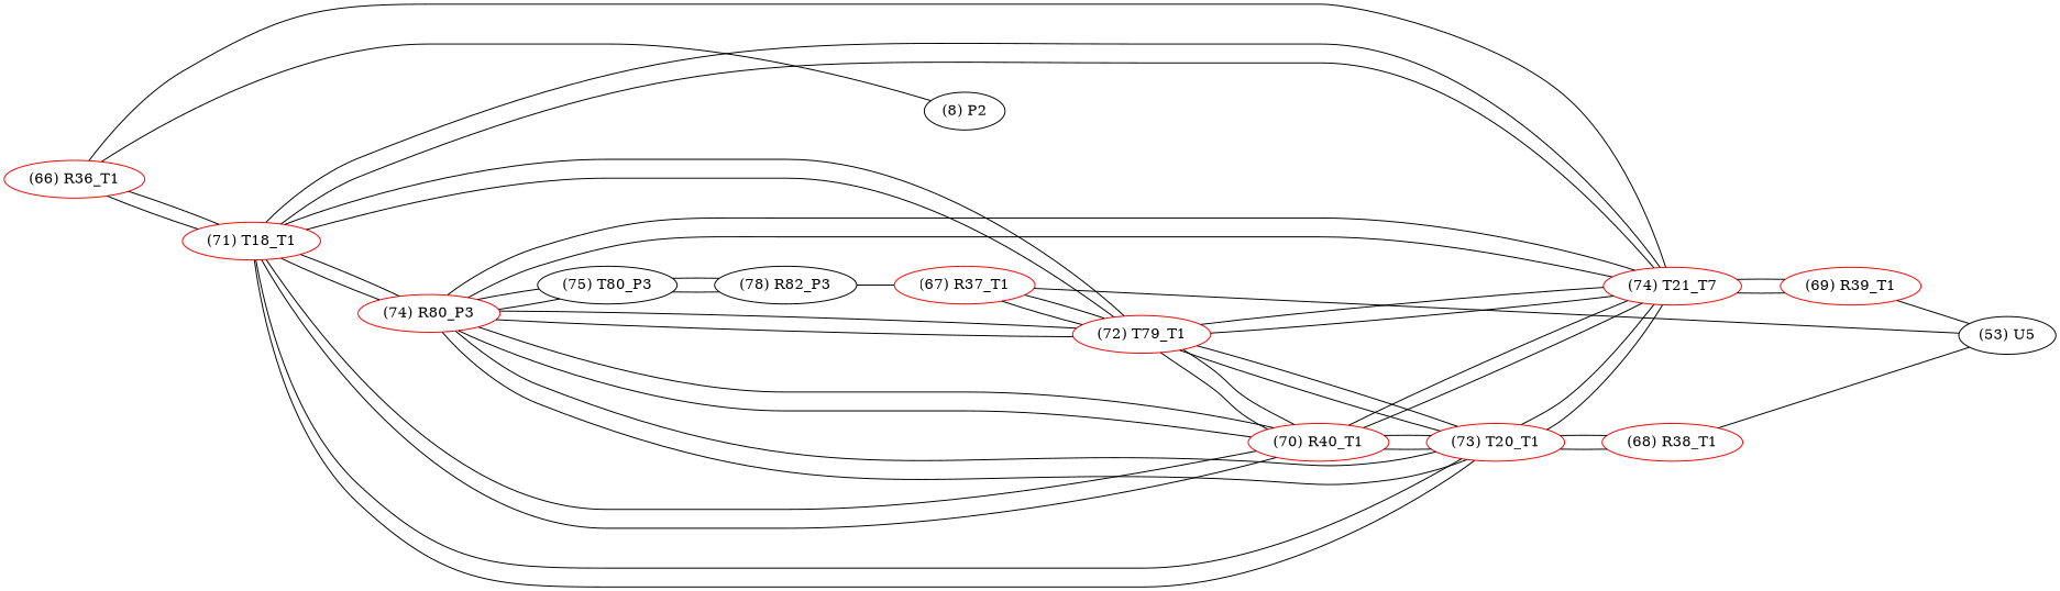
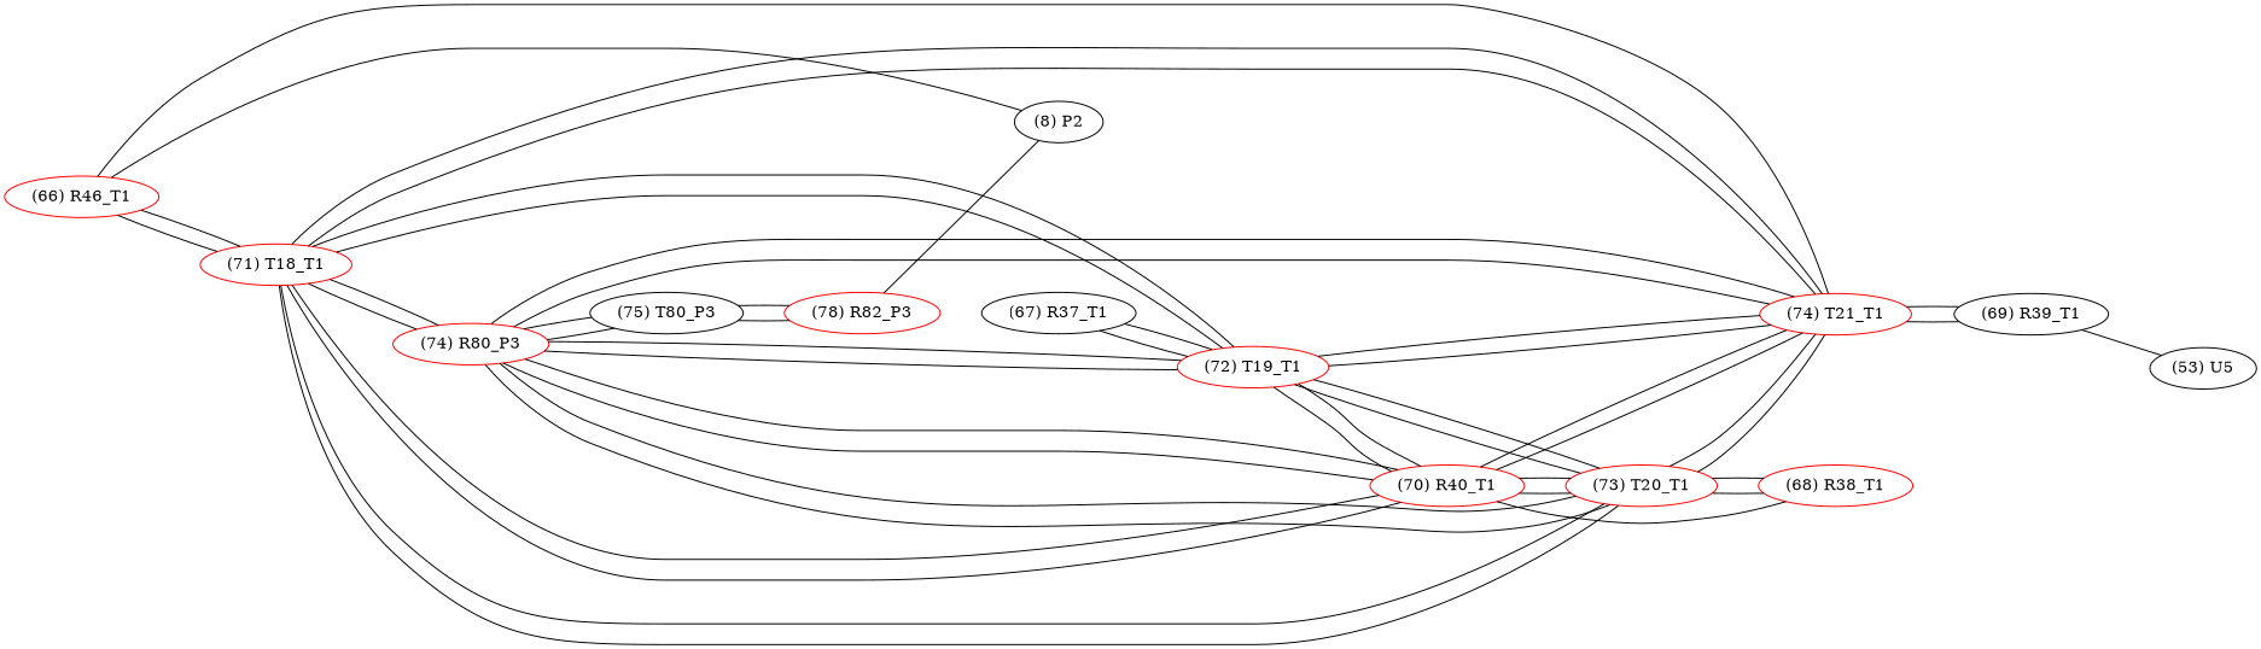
  graph {
    rankdir=LR
    node [color=red]
-   n1 [label="(66) R36_T1"]
+   n1 [label="(66) R46_T1"]
    n2 [label="(8) P2" color=""]
    n3 [label="(71) T18_T1"]
-   n4 [label="(74) T21_T7"]
+   n4 [label="(74) T21_T1"]
    n5 [label="(53) U5" color=""]
-   n6 [label="(72) T79_T1"]
+   n6 [label="(72) T19_T1"]
    n7 [label="(73) T20_T1"]
    n8 [label="(70) R40_T1"]
    n9 [label="(74) R80_P3"]
-   n10 [label="(67) R37_T1"]
+   n10 [color=black label="(67) R37_T1"]
    n11 [label="(68) R38_T1"]
-   n12 [label="(69) R39_T1"]
+   n12 [color=black label="(69) R39_T1"]
    n13 [color=black label="(75) T80_P3"]
-   n14 [color=black label="(78) R82_P3"]
+   n14 [label="(78) R82_P3"]
    n1 -- n2
    n1 -- n3
    n1 -- n4
    n3 -- n1
    n3 -- n4
    n3 -- n6
    n3 -- n7
    n3 -- n8
    n3 -- n9
    n4 -- n3
    n4 -- n6
    n4 -- n7
    n4 -- n8
    n4 -- n9
    n4 -- n12
    n6 -- n3
    n6 -- n4
    n6 -- n7
    n6 -- n8
    n6 -- n9
    n6 -- n10
    n7 -- n3
    n7 -- n4
    n7 -- n6
    n7 -- n8
    n7 -- n9
    n7 -- n11
    n8 -- n3
    n8 -- n4
    n8 -- n6
    n8 -- n7
    n8 -- n9
    n9 -- n3
    n9 -- n4
    n9 -- n6
    n9 -- n7
    n9 -- n8
    n9 -- n13
-   n10 -- n5
    n10 -- n6
-   n11 -- n5
+   n11 -- n8
    n11 -- n7
    n12 -- n4
    n12 -- n5
    n13 -- n9
    n13 -- n14
-   n14 -- n10
+   n14 -- n2
    n14 -- n13
  }
